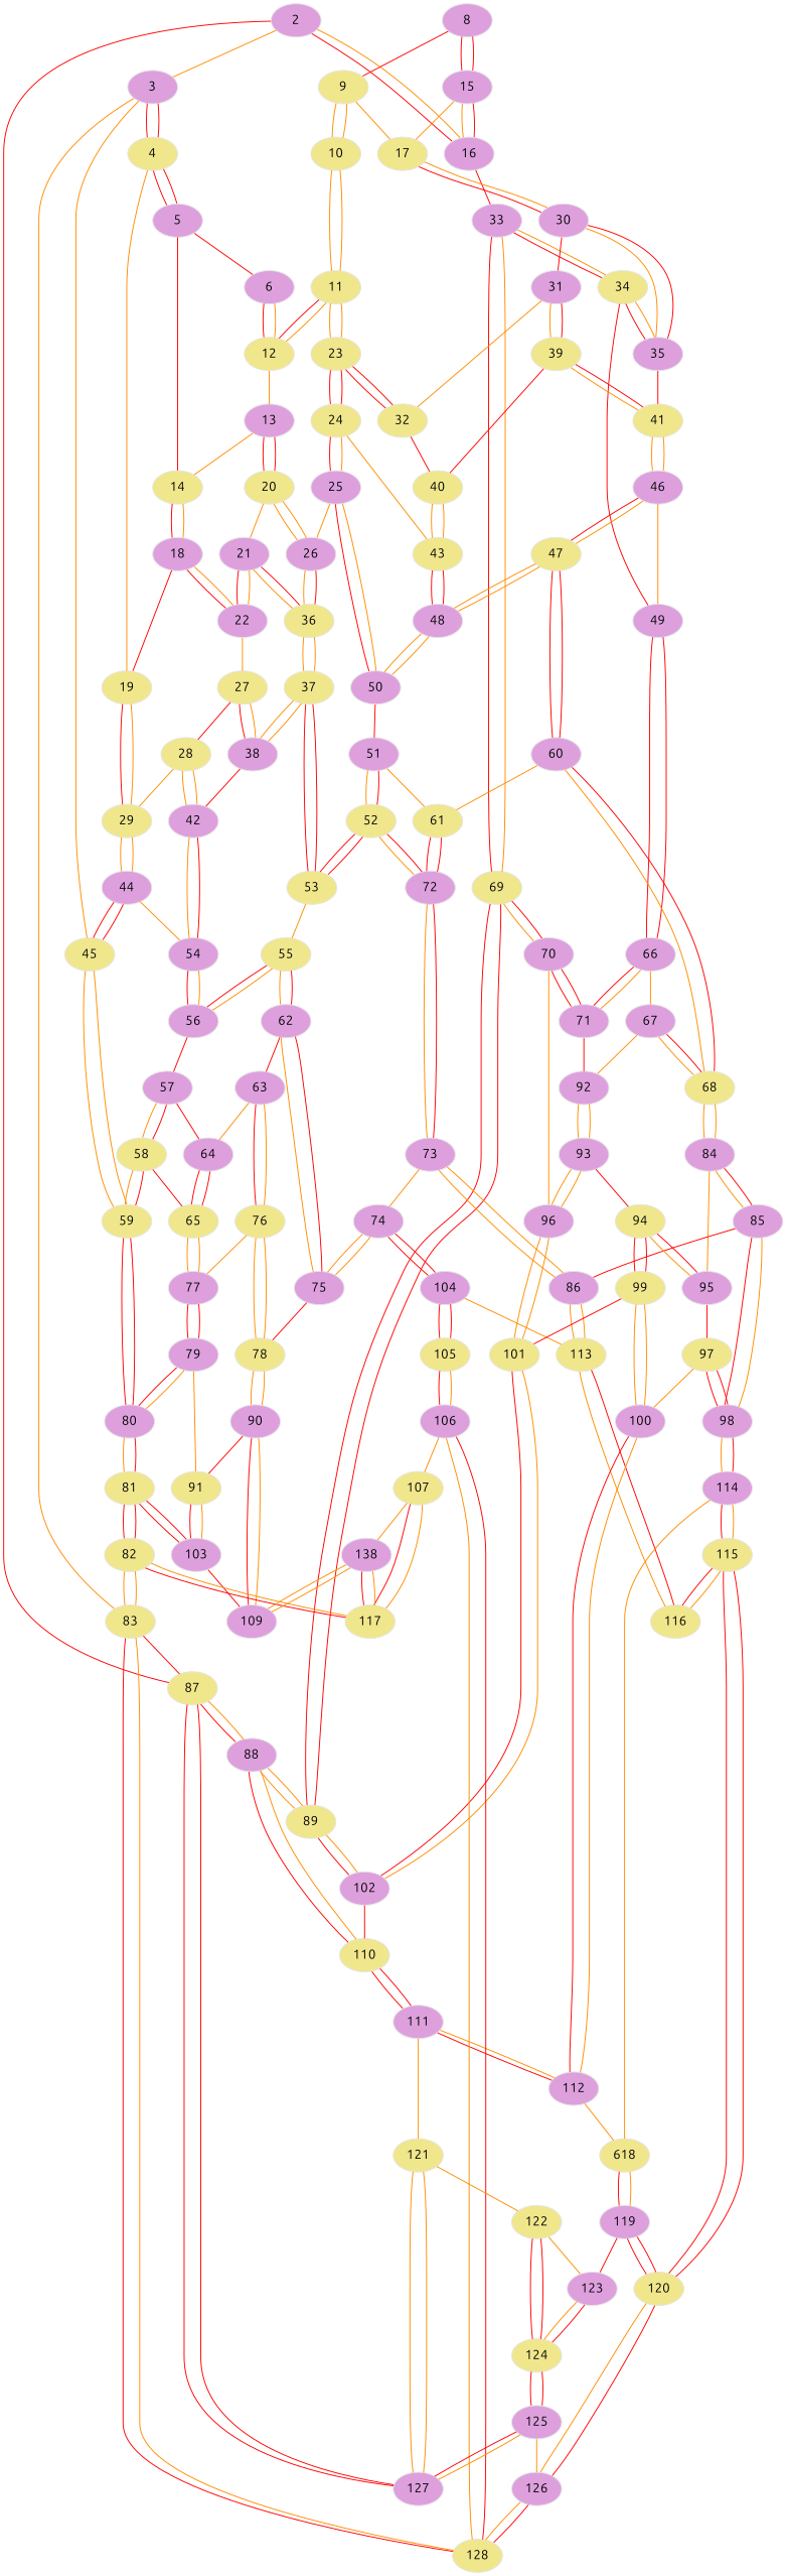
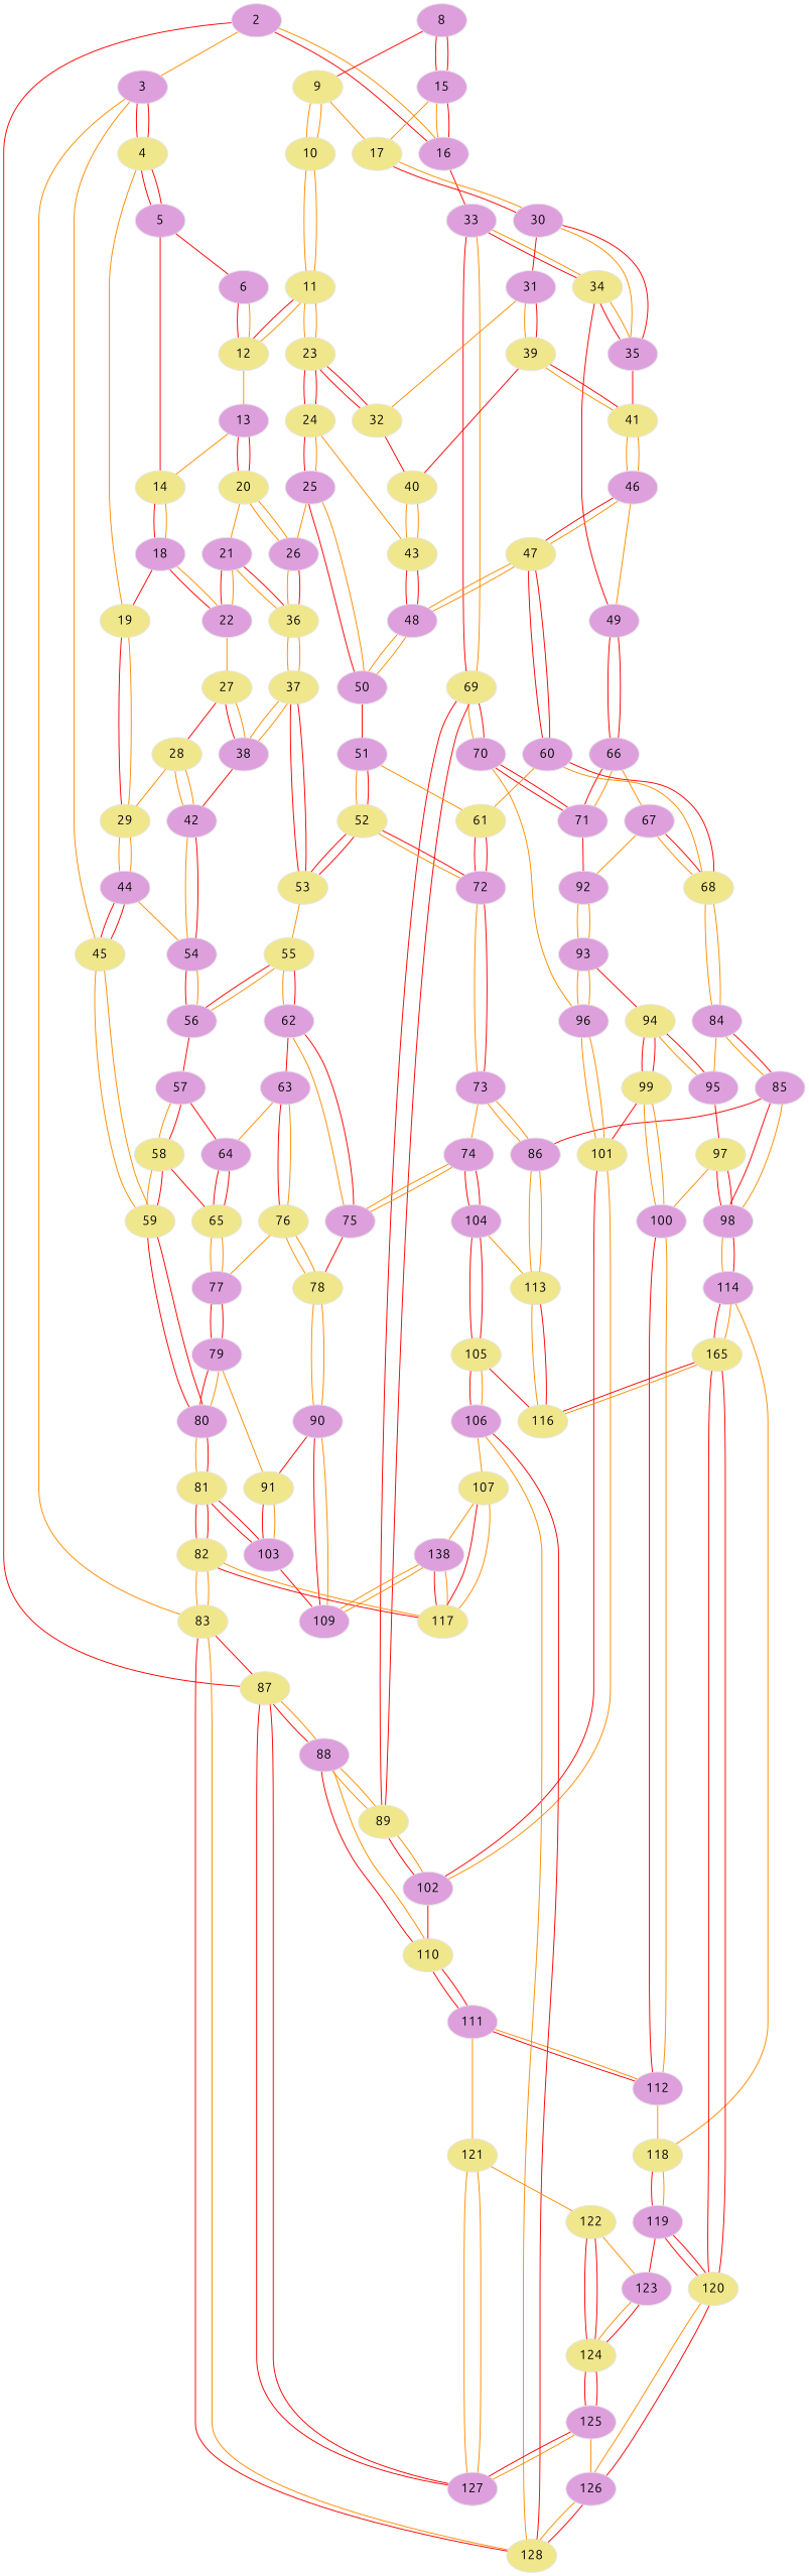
  graph {
    fontname=Ubuntu
    node [color=gray90 fillcolor=plum fontname=Ubuntu style=filled]
    edge [color=darkorange fontname=Ubuntu]
    2
    3
    16
    87 [fillcolor=khaki]
    9 [fillcolor=khaki]
    8
    15
    4 [fillcolor=khaki]
    45 [fillcolor=khaki]
    83 [fillcolor=khaki]
    33
    88
    127
    5
    19 [fillcolor=khaki]
    59 [fillcolor=khaki]
    128 [fillcolor=khaki]
    6
    14 [fillcolor=khaki]
    29 [fillcolor=khaki]
    12 [fillcolor=khaki]
    18
    13
    10 [fillcolor=khaki]
    11 [fillcolor=khaki]
    17 [fillcolor=khaki]
    30
    23 [fillcolor=khaki]
    24 [fillcolor=khaki]
    32 [fillcolor=khaki]
    20 [fillcolor=khaki]
    21
    26
    22
    34 [fillcolor=khaki]
    69 [fillcolor=khaki]
    31
    35
    27 [fillcolor=khaki]
    44
    36 [fillcolor=khaki]
    37 [fillcolor=khaki]
    28 [fillcolor=khaki]
    38
    25
    43 [fillcolor=khaki]
    40 [fillcolor=khaki]
    50
    48
    51
    42
    54
    39 [fillcolor=khaki]
    41 [fillcolor=khaki]
    49
    70
    89 [fillcolor=khaki]
    66
    46
    53 [fillcolor=khaki]
    55 [fillcolor=khaki]
    47 [fillcolor=khaki]
    56
    80
    60
    61 [fillcolor=khaki]
    68 [fillcolor=khaki]
    67
    71
    52 [fillcolor=khaki]
    72
    73
    62
    57
    63
    75
    58 [fillcolor=khaki]
    64
    65 [fillcolor=khaki]
    77
    81 [fillcolor=khaki]
    84
    76 [fillcolor=khaki]
    78 [fillcolor=khaki]
    79
    92
    93
    85
    95
    96
    102
    101 [fillcolor=khaki]
    74
    86
    104
    113 [fillcolor=khaki]
    105 [fillcolor=khaki]
    90
    91 [fillcolor=khaki]
    109
    103
    82 [fillcolor=khaki]
    117 [fillcolor=khaki]
    98
    97 [fillcolor=khaki]
    114
    116 [fillcolor=khaki]
    110 [fillcolor=khaki]
    111
    94 [fillcolor=khaki]
    99 [fillcolor=khaki]
    100
    112
-   118 [fillcolor=khaki label=618]
-   115 [fillcolor=khaki]
+   118 [fillcolor=khaki]
+   115 [fillcolor=khaki label=165]
    106
    107 [fillcolor=khaki]
    n118 [label=138]
    121 [fillcolor=khaki]
    122 [fillcolor=khaki]
    119
    120 [fillcolor=khaki]
    126
    123
    124 [fillcolor=khaki]
    125
    2 -- 3
    2 -- 16 [color=red]
    2 -- 16
    2 -- 87 [color=red]
    3 -- 4 [color=red]
    3 -- 4 [color=red]
    3 -- 45
    3 -- 83
    16 -- 33 [color=red]
    87 -- 88 [color=red]
    87 -- 88
    87 -- 127 [color=red]
    87 -- 127 [color=red]
    9 -- 10
    9 -- 10
    9 -- 17
    8 -- 9 [color=red]
    8 -- 15 [color=red]
    8 -- 15 [color=red]
    15 -- 16
    15 -- 16 [color=red]
    15 -- 17
    4 -- 5 [color=red]
    4 -- 5 [color=red]
    4 -- 19
    45 -- 59
    45 -- 59
    83 -- 87 [color=red]
    83 -- 128 [color=red]
    83 -- 128
    33 -- 34 [color=red]
    33 -- 34
    33 -- 69 [color=red]
    33 -- 69
    88 -- 89
    88 -- 89
    88 -- 110 [color=red]
    88 -- 110
    5 -- 6 [color=red]
    5 -- 14 [color=red]
    19 -- 29 [color=red]
    19 -- 29
    59 -- 80 [color=red]
    59 -- 80 [color=red]
    6 -- 12 [color=red]
    6 -- 12
    14 -- 18 [color=red]
    14 -- 18
    29 -- 44
    29 -- 44
    12 -- 13
    18 -- 19 [color=red]
    18 -- 22 [color=red]
    18 -- 22
    13 -- 14
    13 -- 20 [color=red]
    13 -- 20 [color=red]
    10 -- 11
    10 -- 11
    11 -- 12 [color=red]
    11 -- 12
    11 -- 23
    11 -- 23
    17 -- 30 [color=red]
    17 -- 30
    30 -- 31 [color=red]
    30 -- 35
    30 -- 35 [color=red]
    23 -- 24 [color=red]
    23 -- 24 [color=red]
    23 -- 32 [color=red]
    23 -- 32 [color=red]
    24 -- 25 [color=red]
    24 -- 25
    24 -- 43
    32 -- 40 [color=red]
    20 -- 21
    20 -- 26
    20 -- 26
    21 -- 22 [color=red]
    21 -- 22
    21 -- 36
    21 -- 36 [color=red]
    26 -- 36
    26 -- 36 [color=red]
    22 -- 27
    34 -- 35 [color=red]
    34 -- 35
    34 -- 49 [color=red]
    69 -- 70
    69 -- 70 [color=red]
    69 -- 89 [color=red]
    69 -- 89 [color=red]
    31 -- 32
    31 -- 39
    31 -- 39 [color=red]
    35 -- 41 [color=red]
    27 -- 28 [color=red]
    27 -- 38 [color=red]
    27 -- 38
    44 -- 45 [color=red]
    44 -- 45 [color=red]
    44 -- 54
    36 -- 37
    36 -- 37
    37 -- 38
    37 -- 38
    37 -- 53 [color=red]
    37 -- 53 [color=red]
    28 -- 29
    28 -- 42
    28 -- 42
    38 -- 42 [color=red]
    25 -- 26
    25 -- 50 [color=red]
    25 -- 50
    43 -- 48 [color=red]
    43 -- 48 [color=red]
    40 -- 43
    40 -- 43
    50 -- 51 [color=red]
    48 -- 50
    48 -- 50
    51 -- 61
    51 -- 52
    51 -- 52 [color=red]
    42 -- 54
    42 -- 54 [color=red]
    54 -- 56 [color=red]
    54 -- 56
    39 -- 40 [color=red]
    39 -- 41
    39 -- 41 [color=red]
    41 -- 46
    41 -- 46
    49 -- 66 [color=red]
    49 -- 66 [color=red]
    70 -- 71 [color=red]
    70 -- 71 [color=red]
    70 -- 96
    89 -- 102 [color=red]
    89 -- 102
    66 -- 67
    66 -- 71 [color=red]
    66 -- 71
    46 -- 49
    46 -- 47 [color=red]
    46 -- 47
    53 -- 55
    55 -- 56 [color=red]
    55 -- 56
    55 -- 62
    55 -- 62 [color=red]
    47 -- 48
    47 -- 48
    47 -- 60 [color=red]
    47 -- 60 [color=red]
    56 -- 57 [color=red]
    80 -- 81
    80 -- 81 [color=red]
    60 -- 61
    60 -- 68
    60 -- 68 [color=red]
    61 -- 72 [color=red]
    61 -- 72 [color=red]
    68 -- 84
    68 -- 84
    67 -- 68
    67 -- 68 [color=red]
    67 -- 92
    71 -- 92 [color=red]
    52 -- 53 [color=red]
    52 -- 53 [color=red]
    52 -- 72
    52 -- 72 [color=red]
    72 -- 73
    72 -- 73 [color=red]
    73 -- 74
    73 -- 86
    73 -- 86
    62 -- 63 [color=red]
    62 -- 75
    62 -- 75 [color=red]
    57 -- 58
    57 -- 58 [color=red]
    57 -- 64 [color=red]
    63 -- 64
    63 -- 76 [color=red]
    63 -- 76
    75 -- 78 [color=red]
    58 -- 59
    58 -- 59 [color=red]
    58 -- 65 [color=red]
    64 -- 65 [color=red]
    64 -- 65 [color=red]
    65 -- 77
    65 -- 77
    77 -- 79 [color=red]
    77 -- 79 [color=red]
    81 -- 103 [color=red]
    81 -- 103 [color=red]
    81 -- 82 [color=red]
    81 -- 82 [color=red]
    84 -- 85
    84 -- 85 [color=red]
    84 -- 95
    76 -- 77
    76 -- 78
    76 -- 78
    78 -- 90
    78 -- 90
    79 -- 80 [color=red]
    79 -- 80
    79 -- 91
    92 -- 93
    92 -- 93
    93 -- 96
    93 -- 96
    93 -- 94 [color=red]
    85 -- 86 [color=red]
    85 -- 98 [color=red]
    85 -- 98
    95 -- 97 [color=red]
    96 -- 101
    96 -- 101
    102 -- 110 [color=red]
    101 -- 102 [color=red]
    101 -- 102
    74 -- 75
    74 -- 75
    74 -- 104 [color=red]
    74 -- 104 [color=red]
    86 -- 113
    86 -- 113
    104 -- 113
    104 -- 105 [color=red]
    104 -- 105 [color=red]
    113 -- 116
    113 -- 116 [color=red]
+   105 -- 116 [color=red]
    105 -- 106 [color=red]
    105 -- 106
    90 -- 91 [color=red]
    90 -- 109 [color=red]
    90 -- 109
    91 -- 103 [color=red]
    91 -- 103
    103 -- 109 [color=red]
    82 -- 83
    82 -- 83
    82 -- 117 [color=red]
    82 -- 117
    98 -- 114
    98 -- 114 [color=red]
    97 -- 98 [color=red]
    97 -- 98 [color=red]
    97 -- 100
    114 -- 118
    114 -- 115 [color=red]
    114 -- 115
    110 -- 111 [color=red]
    110 -- 111 [color=red]
    111 -- 112 [color=red]
    111 -- 112
    111 -- 121
    94 -- 95
    94 -- 95 [color=red]
    94 -- 99 [color=red]
    94 -- 99 [color=red]
    99 -- 101 [color=red]
    99 -- 100
    99 -- 100
    100 -- 112 [color=red]
    100 -- 112
    112 -- 118
    118 -- 119 [color=red]
    118 -- 119
    115 -- 116 [color=red]
    115 -- 116
    115 -- 120 [color=red]
    115 -- 120 [color=red]
    106 -- 128
    106 -- 128 [color=red]
    106 -- 107
    107 -- 117 [color=red]
    107 -- 117
    107 -- n118
    n118 -- 109
    n118 -- 109
    n118 -- 117 [color=red]
    n118 -- 117
    121 -- 127
    121 -- 127
    121 -- 122
    122 -- 123
    122 -- 124 [color=red]
    122 -- 124 [color=red]
    119 -- 120 [color=red]
    119 -- 120 [color=red]
    119 -- 123 [color=red]
    120 -- 126
    120 -- 126 [color=red]
    126 -- 128
    126 -- 128 [color=red]
    123 -- 124
    123 -- 124 [color=red]
    124 -- 125 [color=red]
    124 -- 125 [color=red]
    125 -- 127 [color=red]
    125 -- 127
    125 -- 126
  }
